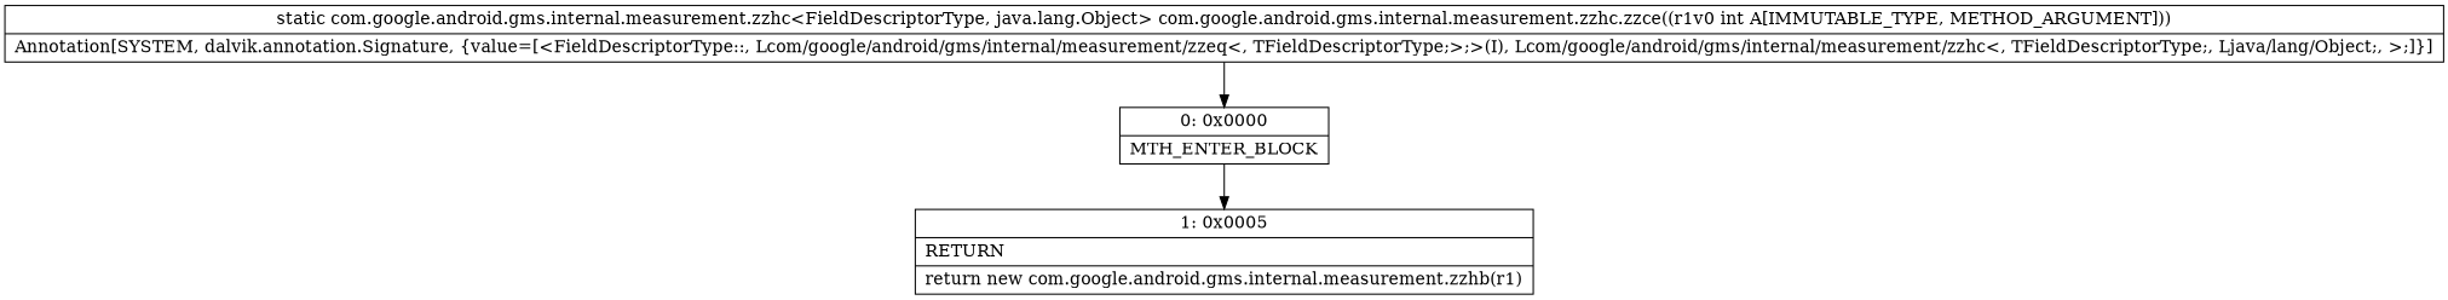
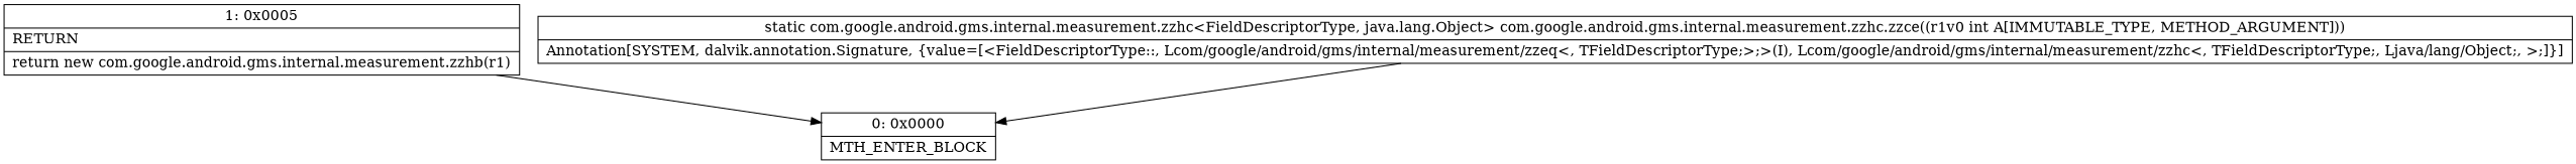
  digraph {
    node [shape=record]
    n1 [label="{0\:\ 0x0000|MTH_ENTER_BLOCK\l}"]
    n2 [label="{1\:\ 0x0005|RETURN\l|return new com.google.android.gms.internal.measurement.zzhb(r1)\l}"]
    n3 [label="{static com.google.android.gms.internal.measurement.zzhc\<FieldDescriptorType, java.lang.Object\> com.google.android.gms.internal.measurement.zzhc.zzce((r1v0 int A[IMMUTABLE_TYPE, METHOD_ARGUMENT]))  | Annotation[SYSTEM, dalvik.annotation.Signature, \{value=[\<FieldDescriptorType::, Lcom\/google\/android\/gms\/internal\/measurement\/zzeq\<, TFieldDescriptorType;\>;\>(I), Lcom\/google\/android\/gms\/internal\/measurement\/zzhc\<, TFieldDescriptorType;, Ljava\/lang\/Object;, \>;]\}]\l}"]
-   n1 -> n2
+   n2 -> n1
    n3 -> n1
  }
